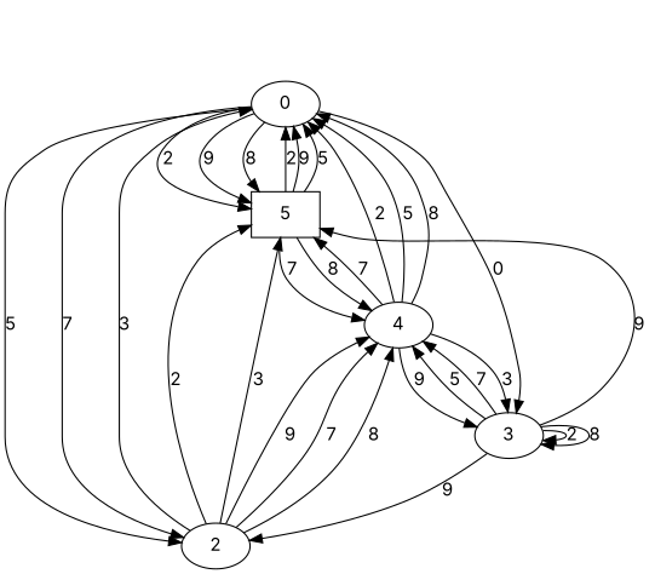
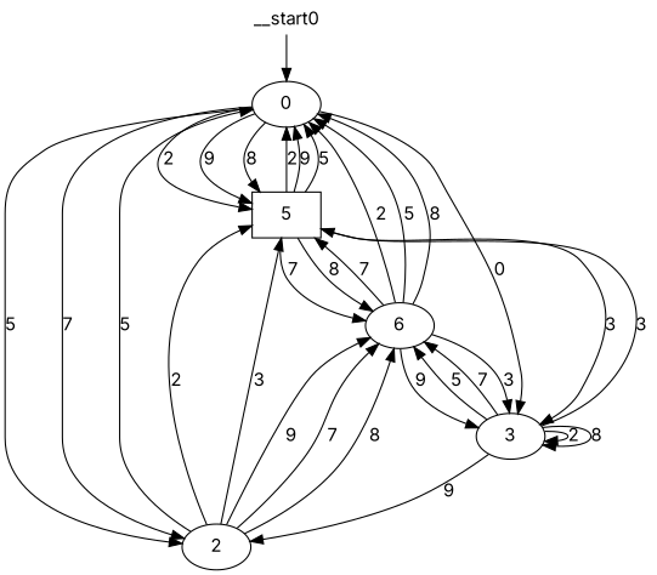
  digraph {
    fontname=Inter
    node [fontname=Inter shape=ellipse]
    edge [fontname=Inter]
    n1 [label=0]
    n2 [label=5 shape=box]
    n3 [label=2]
    n4 [label=3]
-   n5 [label=4]
+   n5 [label=6]
+   __start0 [height=0 shape=none width=0]
    n1 -> n2 [label=2]
    n1 -> n2 [label=9]
    n1 -> n2 [label=8]
    n1 -> n3 [label=5]
    n1 -> n3 [label=7]
    n1 -> n4 [label=0]
    n2 -> n1 [label=2]
    n2 -> n1 [label=9]
    n2 -> n1 [label=5]
+   n2 -> n4 [label=3]
    n2 -> n5 [label=7]
    n2 -> n5 [label=8]
-   n3 -> n1 [label=3]
+   n3 -> n1 [label=5]
    n3 -> n2 [label=2]
    n3 -> n2 [label=3]
    n3 -> n5 [label=9]
    n3 -> n5 [label=7]
    n3 -> n5 [label=8]
-   n4 -> n2 [label=9]
+   n4 -> n2 [label=3]
    n4 -> n3 [label=9]
    n4 -> n4 [label=2]
    n4 -> n4 [label=8]
    n4 -> n5 [label=5]
    n4 -> n5 [label=7]
    n5 -> n1 [label=2]
    n5 -> n1 [label=5]
    n5 -> n1 [label=8]
    n5 -> n2 [label=7]
    n5 -> n4 [label=9]
    n5 -> n4 [label=3]
+   __start0 -> n1
  }
